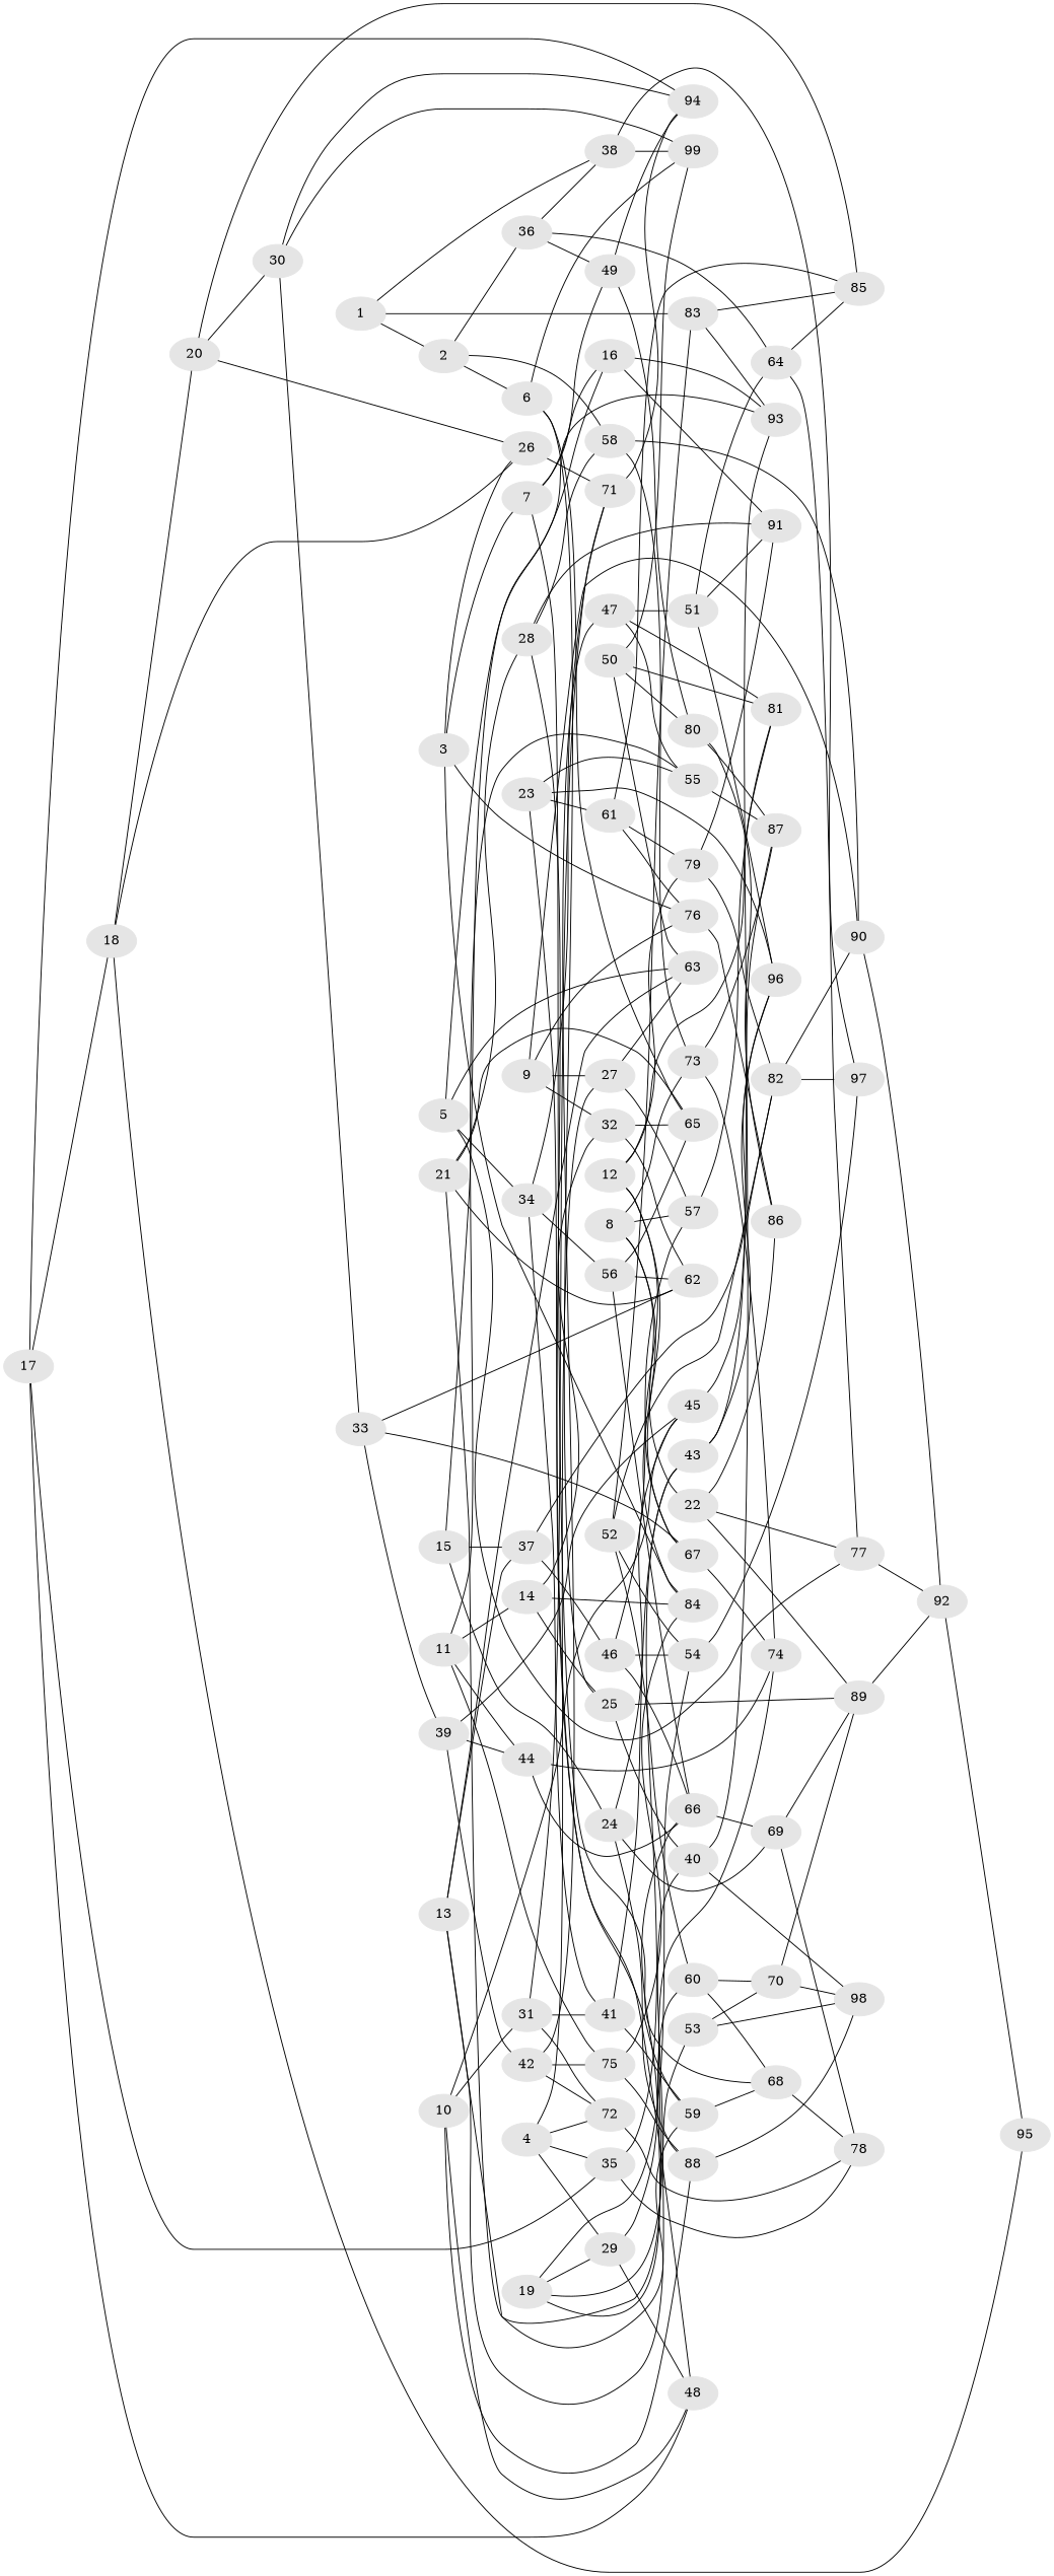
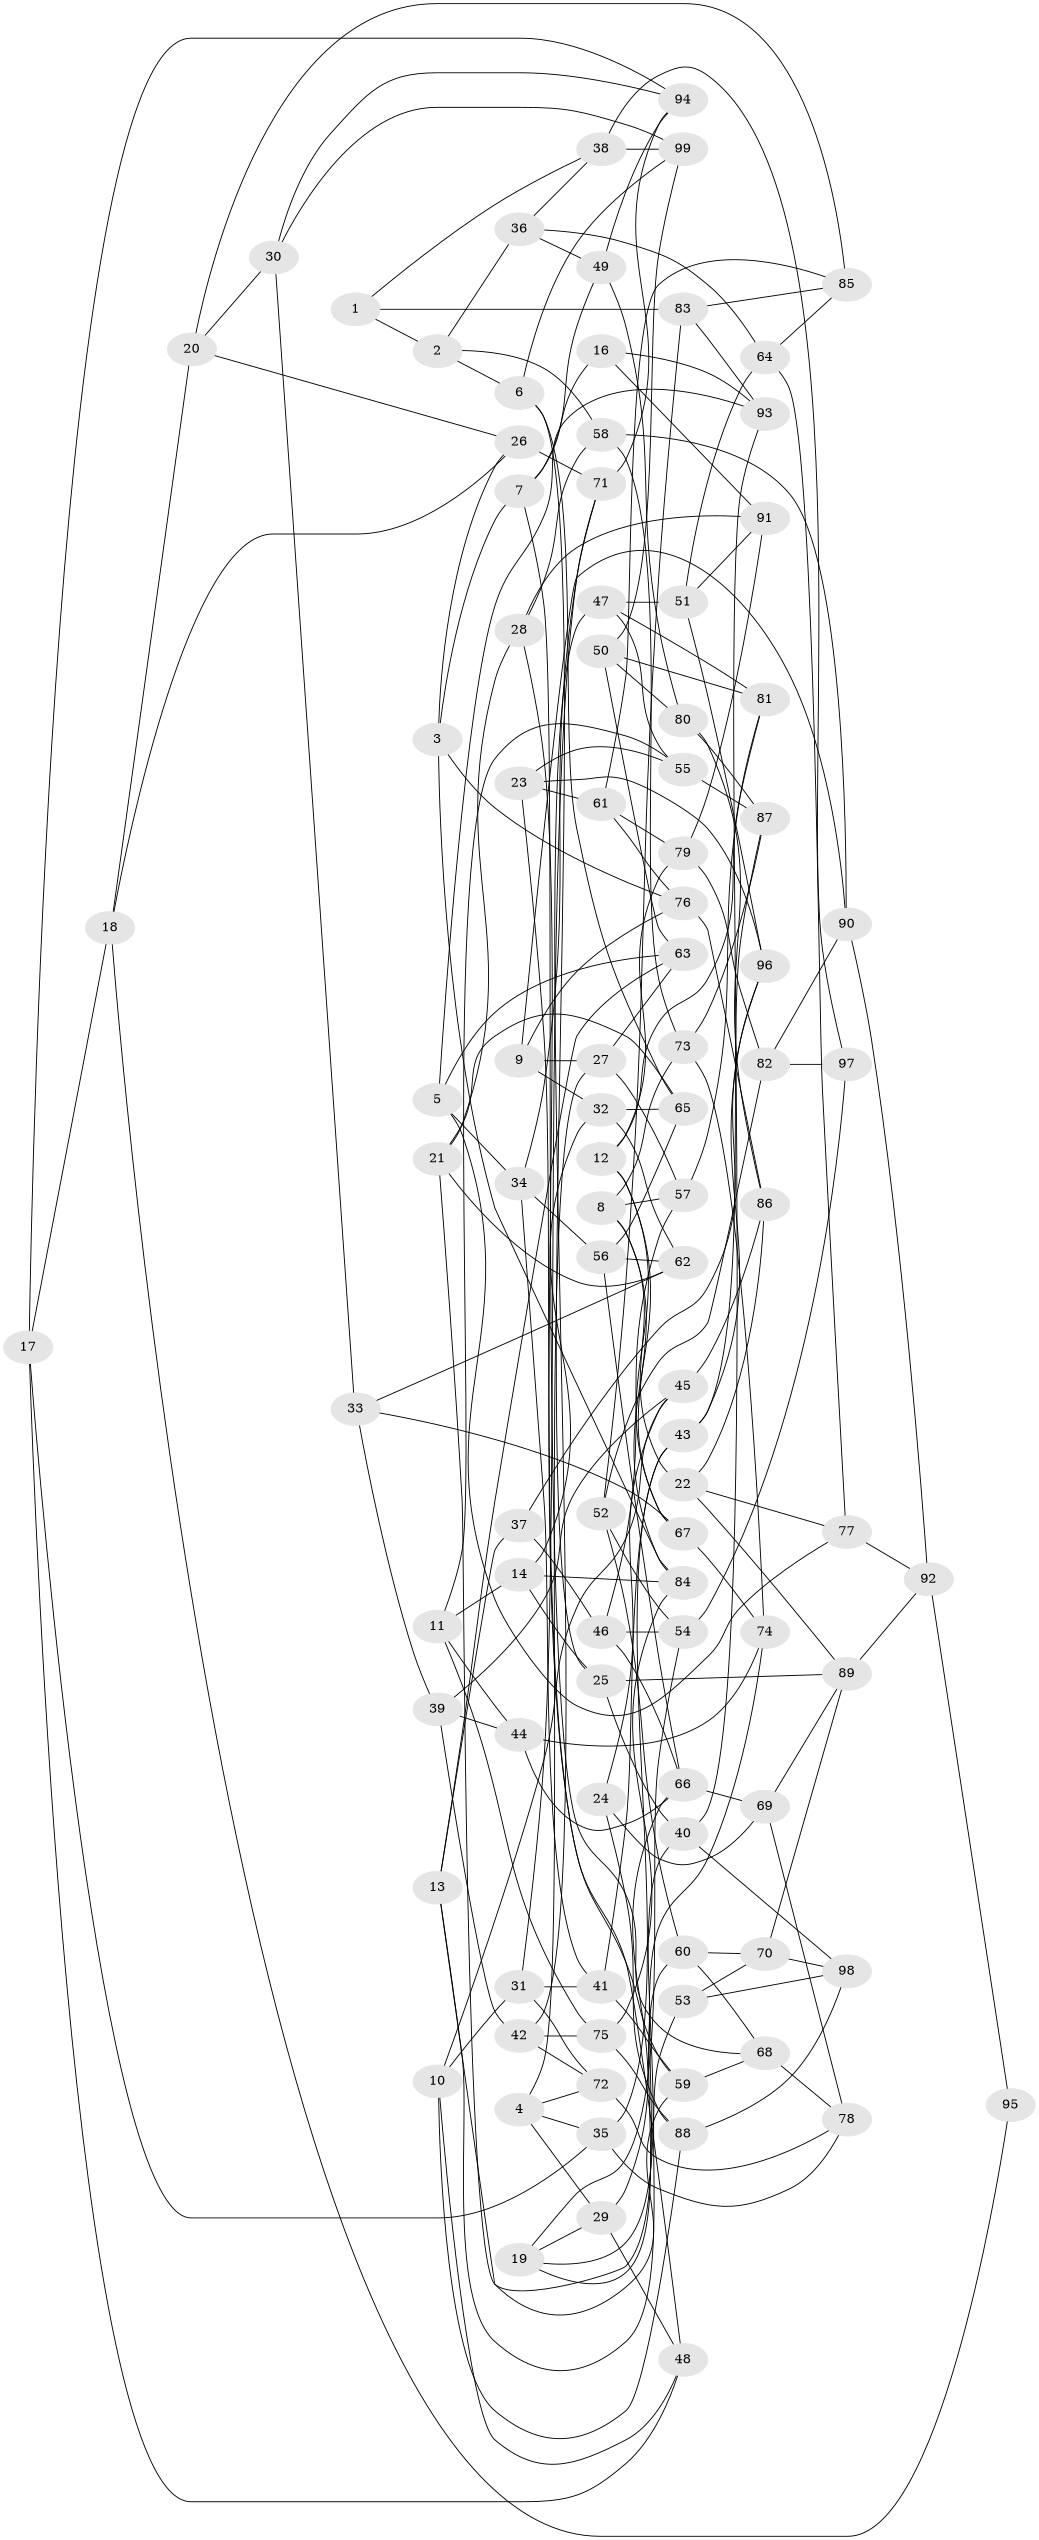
  graph {
    rankdir=LR
    node [color=gray90 style=filled]
    1
    2
    38
    83
    6
    36
    58
-   15
    16
    37
    24
    99
    97
    93
    85
    25
    65
    49
    64
    73
    90
    3
    7
    26
    76
    84
    68
    71
    86
    4
    27
    29
    35
    72
    63
    57
    48
    66
    43
    78
    5
    34
    77
    41
    56
    92
    40
    89
    91
    94
    80
    8
    22
    67
    81
    74
    87
    9
    32
    62
    10
    31
    45
    88
    98
    11
    14
    44
    55
    75
    12
    79
    82
    13
    53
    96
    46
    70
    69
    17
    18
    20
    95
    30
    19
    54
    60
    33
    21
    28
    59
    23
    61
    39
    42
    47
    51
    50
    52
    1 -- 2
    1 -- 38
    1 -- 83
    2 -- 6
    2 -- 36
    2 -- 58
    38 -- 99
    38 -- 97
    83 -- 93
    83 -- 85
    6 -- 99
    6 -- 25
    6 -- 65
    36 -- 38
    36 -- 49
    36 -- 64
    58 -- 73
    58 -- 90
-   15 -- 16
-   15 -- 37
-   15 -- 24
    16 -- 93
    16 -- 91
    37 -- 96
    37 -- 46
    24 -- 45
    24 -- 88
    24 -- 69
    25 -- 40
    25 -- 89
    49 -- 94
    49 -- 80
    64 -- 85
    64 -- 77
    73 -- 74
    73 -- 87
    90 -- 92
    3 -- 7
    3 -- 26
    3 -- 76
    3 -- 84
    7 -- 16
    7 -- 49
    7 -- 68
    26 -- 71
    76 -- 86
    68 -- 78
    71 -- 94
    4 -- 27
    4 -- 29
    4 -- 35
    4 -- 72
    27 -- 63
    27 -- 57
    29 -- 48
    29 -- 66
    35 -- 43
    35 -- 78
    72 -- 78
    57 -- 81
    66 -- 69
    43 -- 87
    43 -- 96
    5 -- 93
    5 -- 63
    5 -- 34
    5 -- 77
    34 -- 71
    34 -- 41
    34 -- 56
    77 -- 92
    41 -- 43
    41 -- 59
    56 -- 65
    56 -- 66
    56 -- 62
    92 -- 95
    40 -- 93
    40 -- 98
    89 -- 92
    80 -- 86
    80 -- 87
    8 -- 73
    8 -- 57
    8 -- 22
    8 -- 67
    22 -- 86
    22 -- 77
    22 -- 89
    67 -- 74
    9 -- 90
    9 -- 76
    9 -- 27
    9 -- 32
    32 -- 65
    32 -- 62
    10 -- 48
    10 -- 31
    10 -- 45
    10 -- 88
    31 -- 71
    31 -- 72
    31 -- 41
-   45 -- 82
+   45 -- 86
    88 -- 98
    11 -- 14
    11 -- 44
    11 -- 55
    11 -- 75
    14 -- 25
    14 -- 84
    14 -- 32
    44 -- 66
    44 -- 74
    55 -- 87
    75 -- 84
    75 -- 88
    12 -- 84
    12 -- 67
    12 -- 81
    12 -- 79
    79 -- 91
    79 -- 82
    82 -- 97
    82 -- 90
    13 -- 37
    13 -- 63
    13 -- 74
    13 -- 53
    53 -- 98
    53 -- 70
    46 -- 57
    46 -- 66
    46 -- 54
    70 -- 89
    70 -- 98
    69 -- 78
    69 -- 89
    17 -- 35
    17 -- 48
    17 -- 94
    17 -- 18
    18 -- 26
    18 -- 20
    18 -- 95
    20 -- 85
    20 -- 26
    20 -- 30
    30 -- 99
    30 -- 94
    30 -- 33
    19 -- 29
    19 -- 40
    19 -- 54
    19 -- 60
    54 -- 97
    60 -- 68
    60 -- 70
    33 -- 67
    33 -- 62
    33 -- 39
    21 -- 65
    21 -- 62
    21 -- 28
    21 -- 59
    28 -- 58
    28 -- 48
    28 -- 91
    59 -- 68
    23 -- 55
    23 -- 96
    23 -- 59
    23 -- 61
    61 -- 85
    61 -- 76
    61 -- 79
    39 -- 45
    39 -- 44
    39 -- 42
    42 -- 72
    42 -- 75
    42 -- 47
    47 -- 81
    47 -- 55
    47 -- 51
    51 -- 64
    51 -- 91
    51 -- 96
    50 -- 99
    50 -- 63
    50 -- 80
    50 -- 81
    52 -- 83
    52 -- 82
    52 -- 54
    52 -- 60
  }
